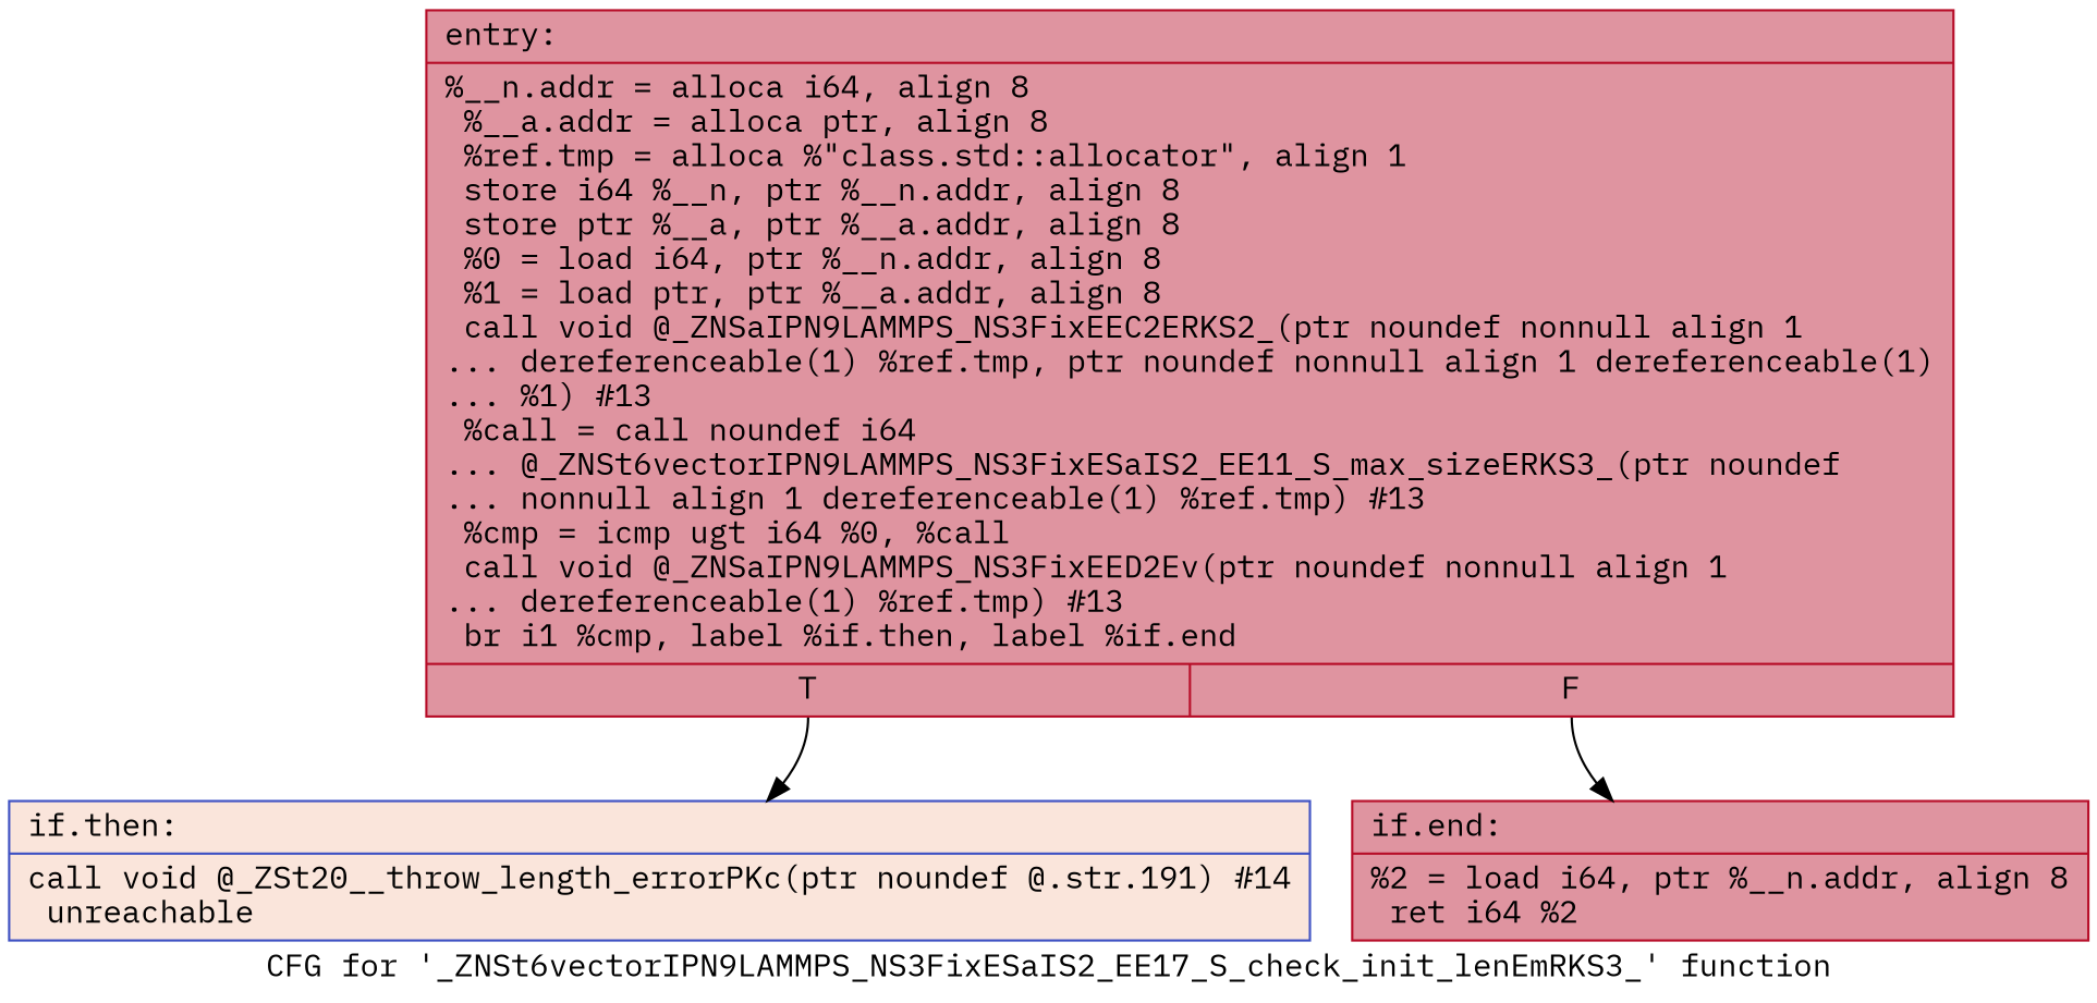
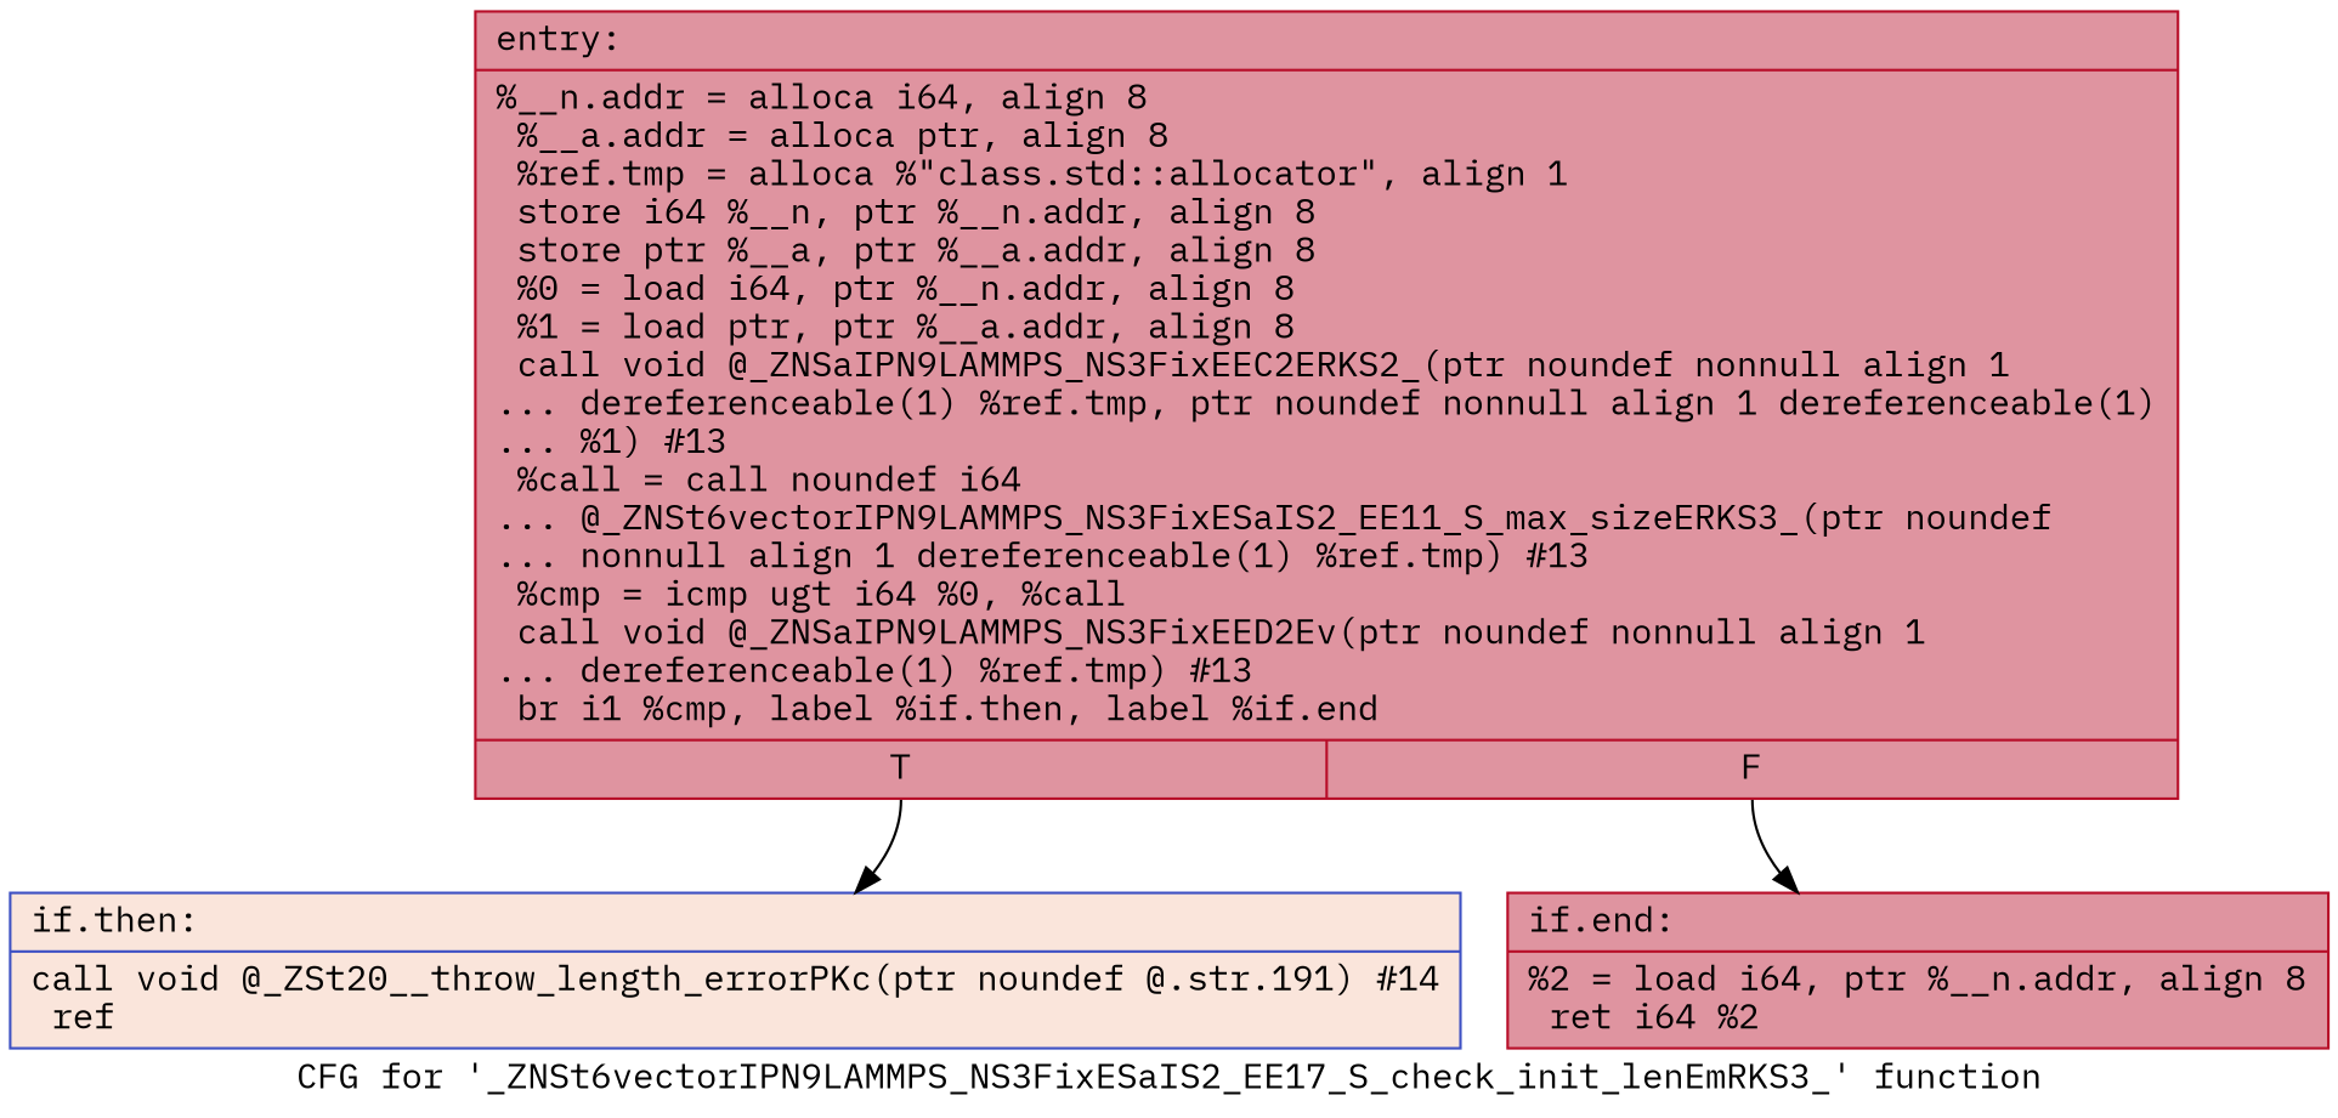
  digraph {
    label="CFG for '_ZNSt6vectorIPN9LAMMPS_NS3FixESaIS2_EE17_S_check_init_lenEmRKS3_' function"
    fontname="IBM Plex Mono"
    node [color="#b70d28ff" fillcolor="#b70d2870" fontname="IBM Plex Mono" shape=record style=filled]
    edge [fontname="IBM Plex Mono"]
    n1 [label="{entry:\l|  %__n.addr = alloca i64, align 8\l  %__a.addr = alloca ptr, align 8\l  %ref.tmp = alloca %\"class.std::allocator\", align 1\l  store i64 %__n, ptr %__n.addr, align 8\l  store ptr %__a, ptr %__a.addr, align 8\l  %0 = load i64, ptr %__n.addr, align 8\l  %1 = load ptr, ptr %__a.addr, align 8\l  call void @_ZNSaIPN9LAMMPS_NS3FixEEC2ERKS2_(ptr noundef nonnull align 1\l... dereferenceable(1) %ref.tmp, ptr noundef nonnull align 1 dereferenceable(1)\l... %1) #13\l  %call = call noundef i64\l... @_ZNSt6vectorIPN9LAMMPS_NS3FixESaIS2_EE11_S_max_sizeERKS3_(ptr noundef\l... nonnull align 1 dereferenceable(1) %ref.tmp) #13\l  %cmp = icmp ugt i64 %0, %call\l  call void @_ZNSaIPN9LAMMPS_NS3FixEED2Ev(ptr noundef nonnull align 1\l... dereferenceable(1) %ref.tmp) #13\l  br i1 %cmp, label %if.then, label %if.end\l|{<s0>T|<s1>F}}"]
-   n2 [color="#3d50c3ff" fillcolor="#f4c5ad70" label="{if.then:\l|  call void @_ZSt20__throw_length_errorPKc(ptr noundef @.str.191) #14\l  unreachable\l}"]
+   n2 [color="#3d50c3ff" fillcolor="#f4c5ad70" label="{if.then:\l|  call void @_ZSt20__throw_length_errorPKc(ptr noundef @.str.191) #14\l  ref\l}"]
    n3 [label="{if.end:\l|  %2 = load i64, ptr %__n.addr, align 8\l  ret i64 %2\l}"]
    n1 -> n2 [tailport=s0]
    n1 -> n3 [tailport=s1]
  }
